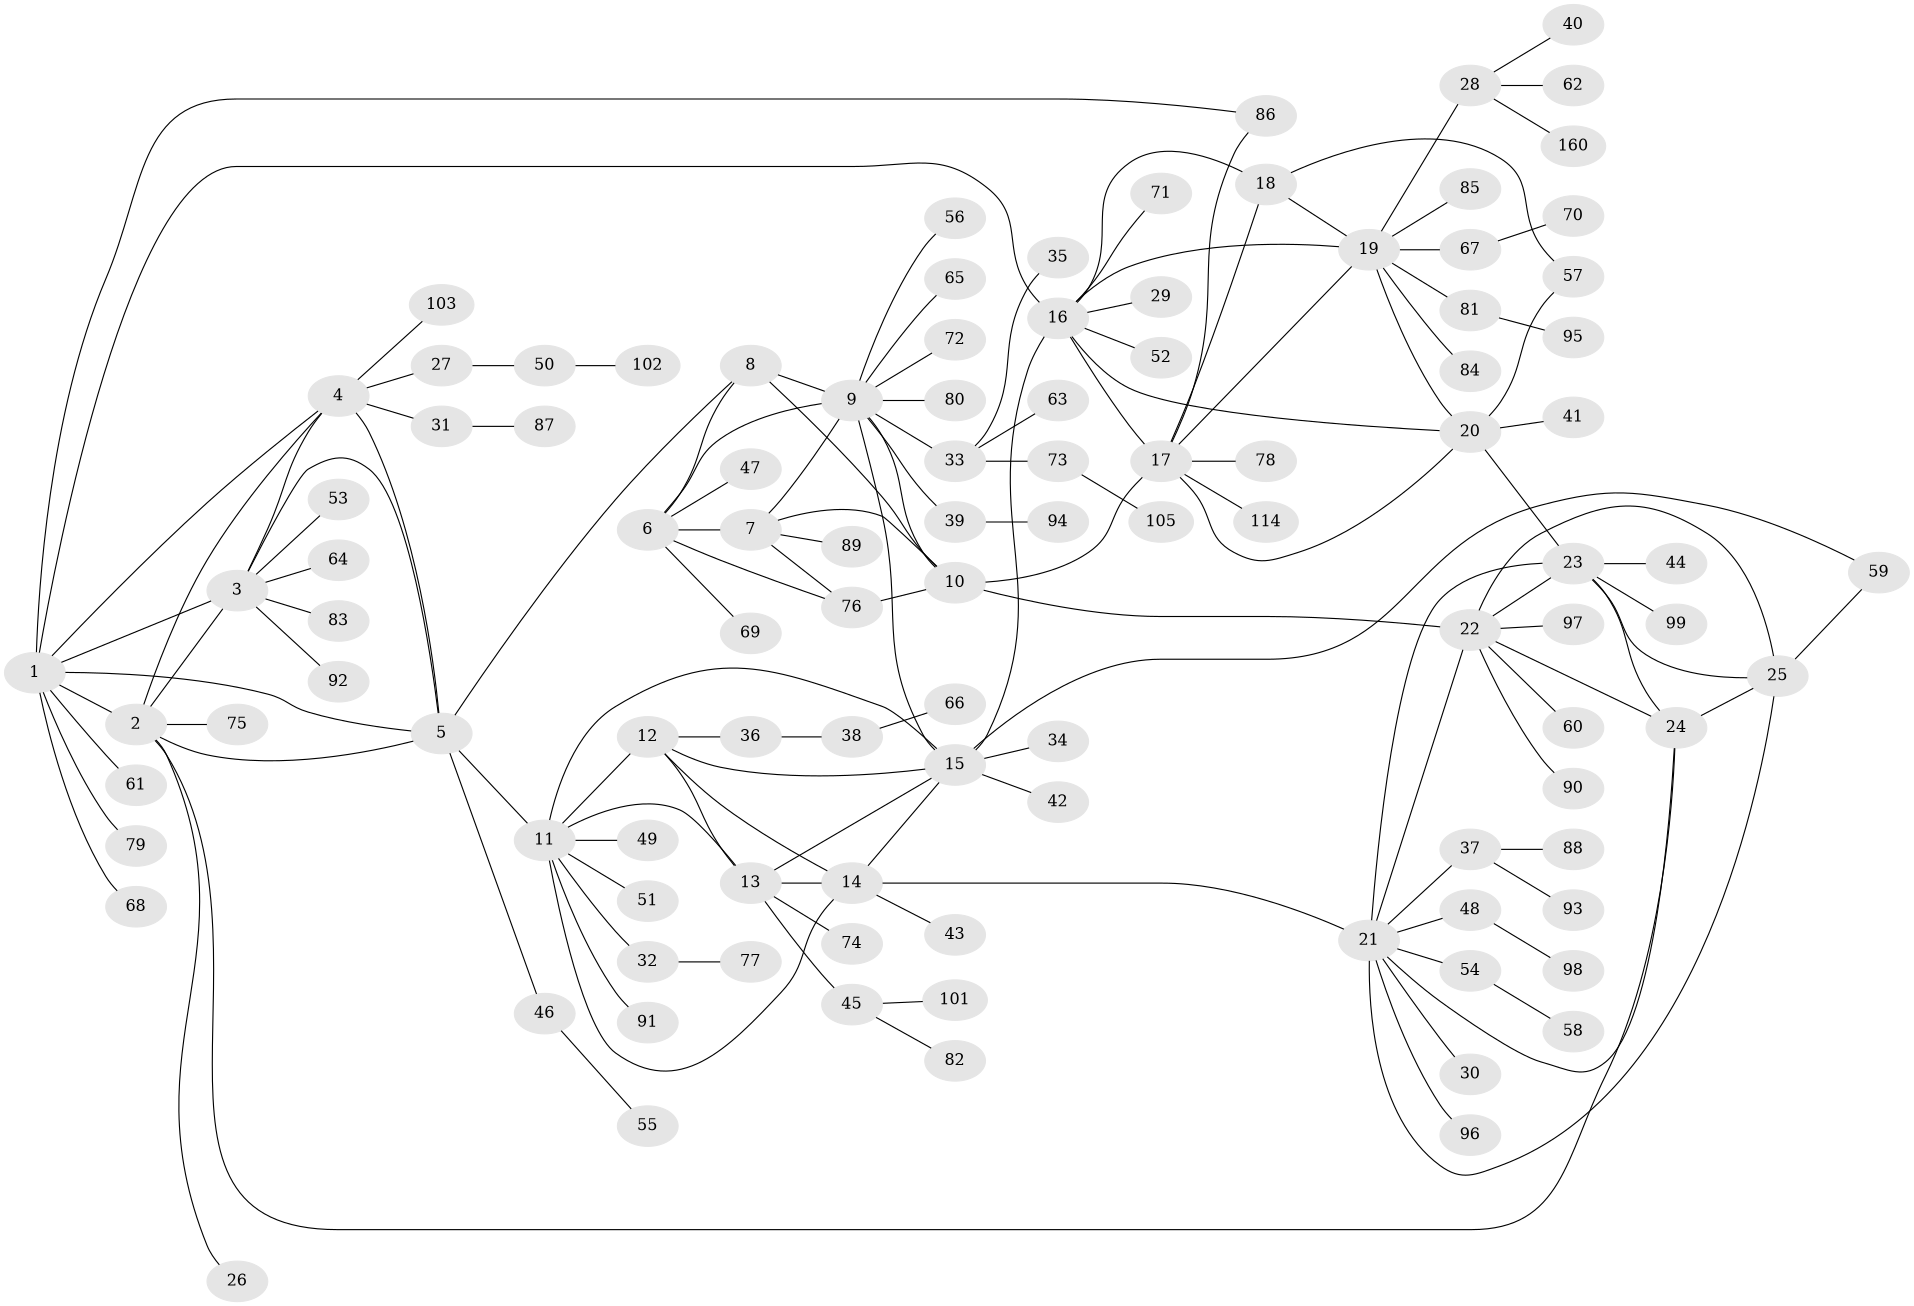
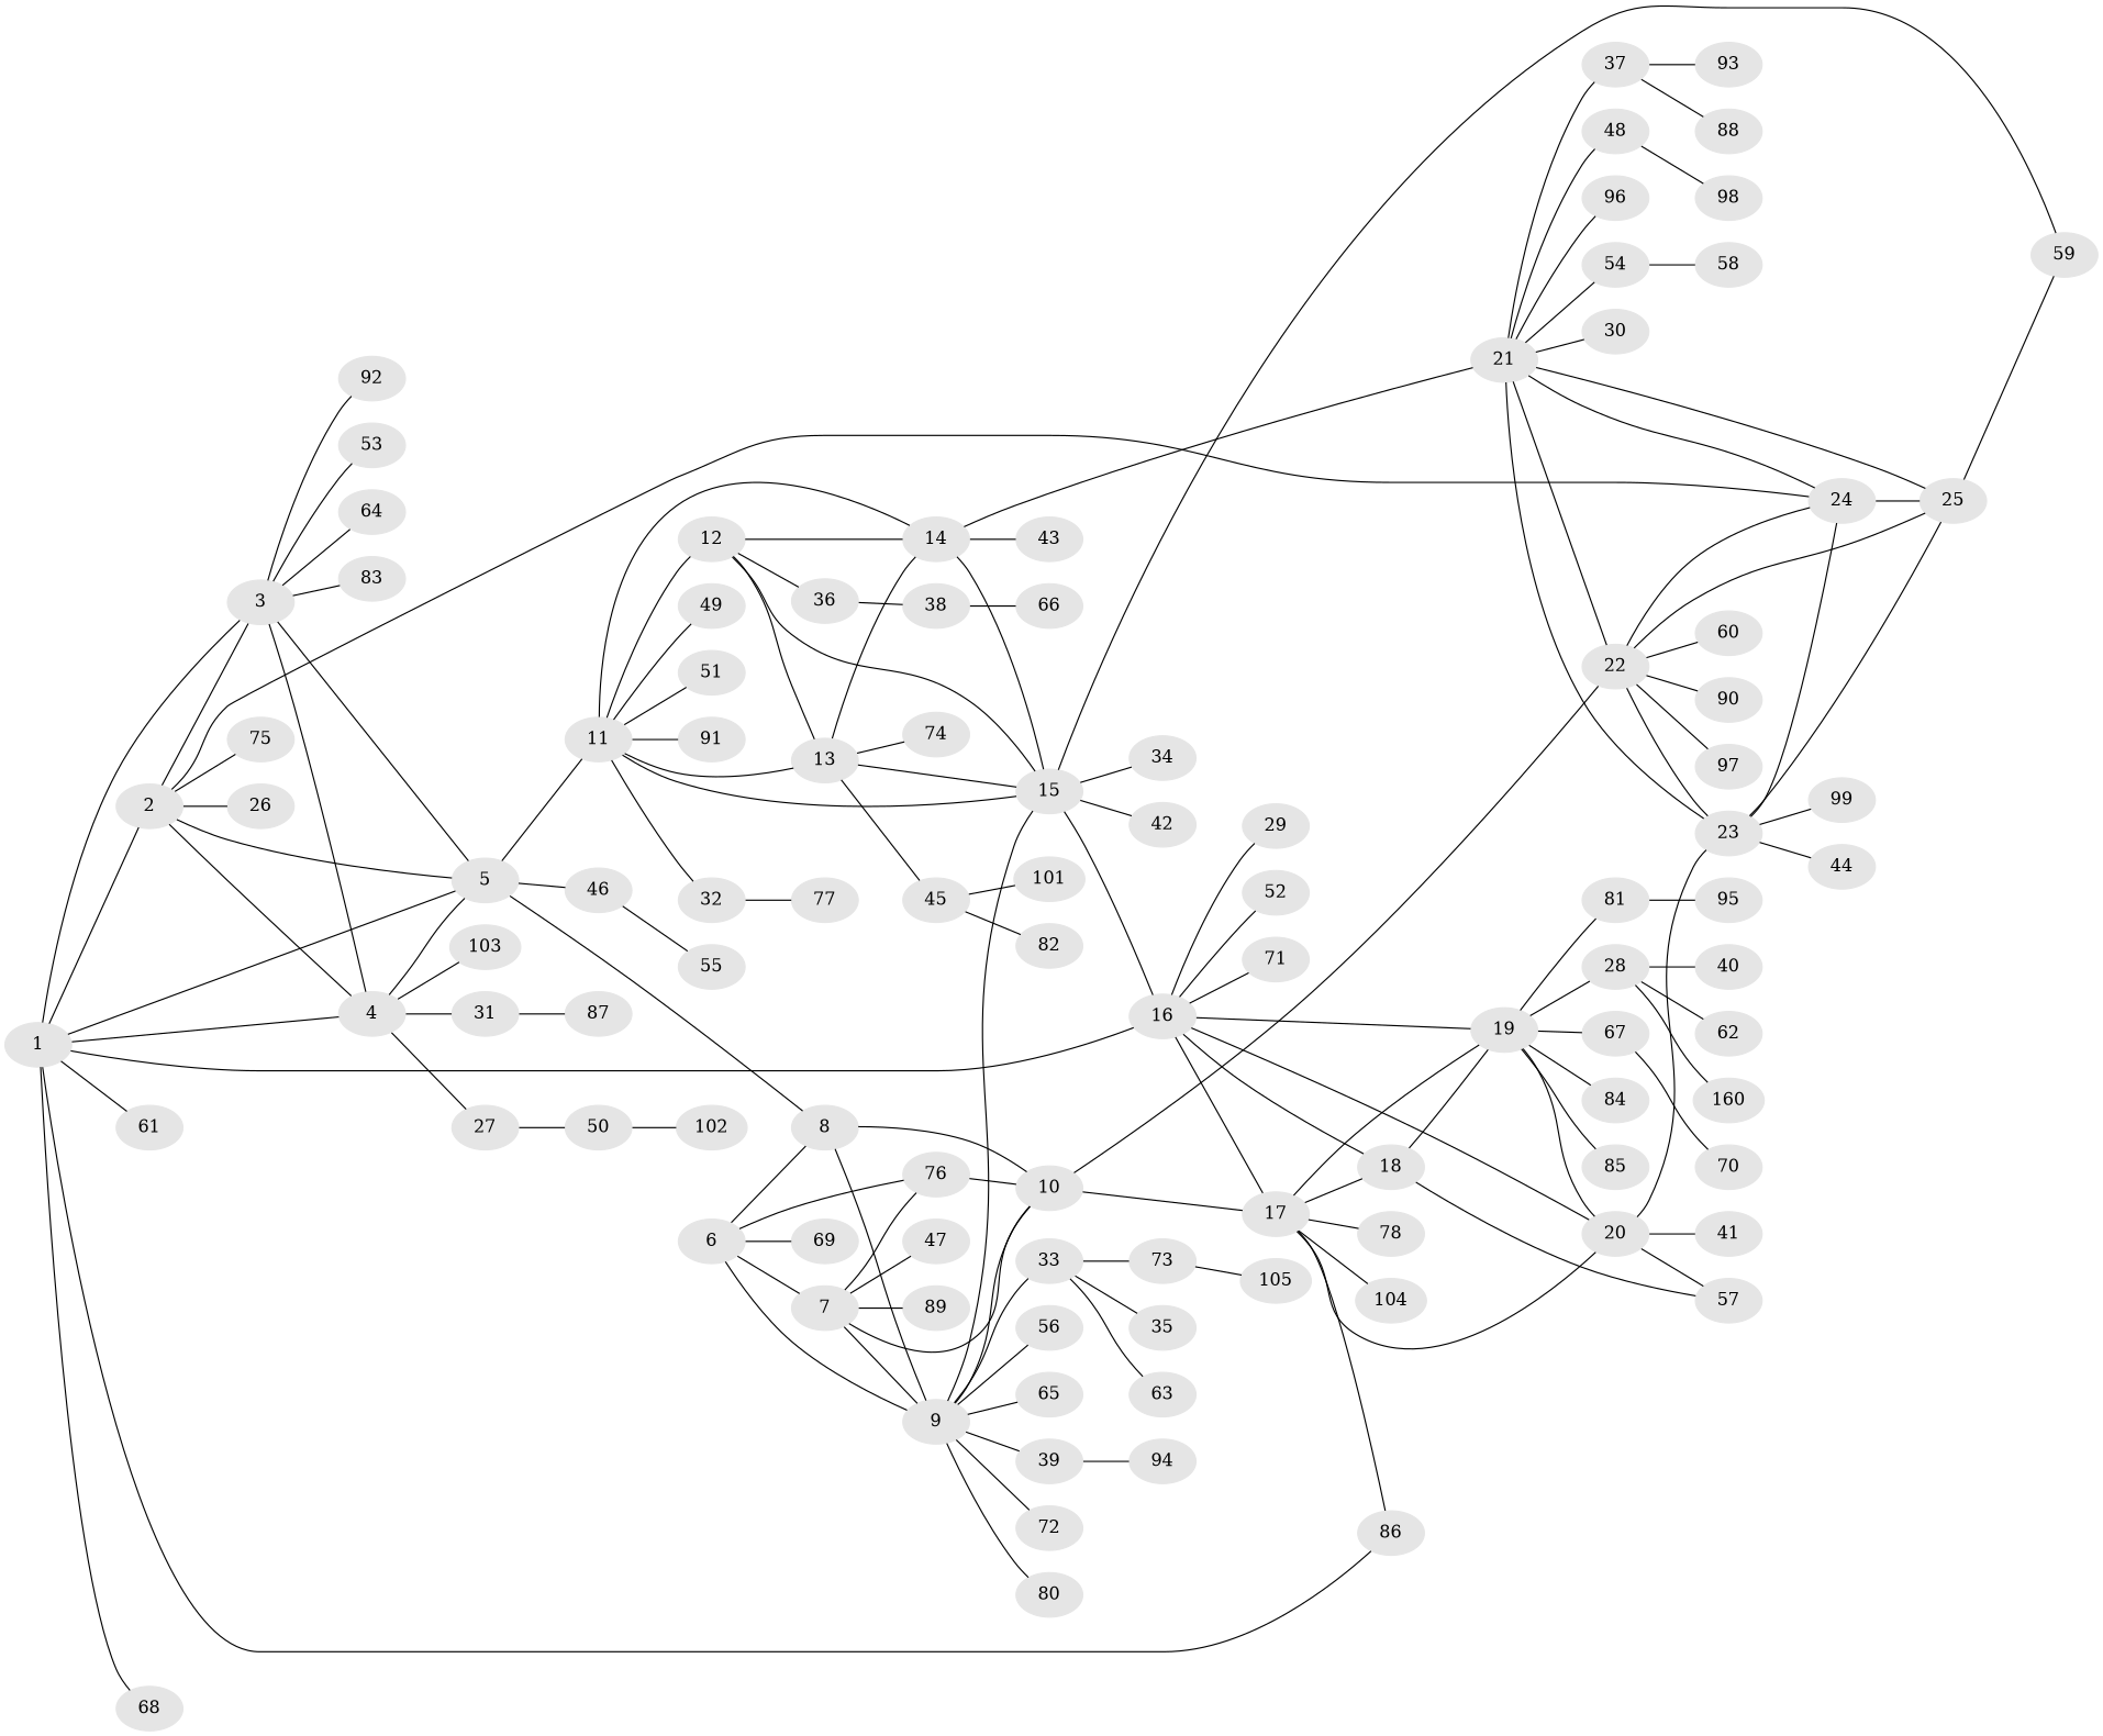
  graph {
    rankdir=LR
    node [color=gray90 style=filled]
    1
    2
    3
    4
    5
    16
    61
-   79
    86
    68
    24
    26
    75
    53
    64
    83
    92
    27
    31
    103
    8
    11
    46
    17
    18
    19
    20
    29
    52
    71
    25
    50
    87
    9
    10
    15
    12
    13
    14
    32
    49
    51
    91
    55
    6
    7
    69
    76
    47
    89
    33
    39
    56
    65
    72
    80
    22
    34
    42
    59
    35
    63
    73
    94
    78
-   104 [label=114]
+   104
    23
    60
    90
    97
    36
    45
    74
    21
    43
    77
    38
    82
    101
    30
    37
    48
    54
    96
    57
    28
    67
    81
    84
    85
    41
    40
    62
    n94 [label=160]
    70
    95
    44
    99
    93
    88
    98
    58
    102
    105
    66
    1 -- 2
    1 -- 3
    1 -- 4
    1 -- 5
    1 -- 16
    1 -- 61
-   1 -- 79
    1 -- 86
    1 -- 68
    2 -- 3
    2 -- 4
    2 -- 5
    2 -- 24
    2 -- 26
    2 -- 75
    3 -- 4
    3 -- 5
    3 -- 53
    3 -- 64
    3 -- 83
    3 -- 92
    4 -- 5
    4 -- 27
    4 -- 31
    4 -- 103
    5 -- 8
    5 -- 11
    5 -- 46
    16 -- 17
    16 -- 18
    16 -- 19
    16 -- 20
    16 -- 29
    16 -- 52
    16 -- 71
    24 -- 25
    27 -- 50
    31 -- 87
    8 -- 9
    8 -- 10
    11 -- 15
    11 -- 12
    11 -- 13
    11 -- 14
    11 -- 32
    11 -- 49
    11 -- 51
    11 -- 91
    46 -- 55
    17 -- 86
    17 -- 18
    17 -- 19
    17 -- 20
    17 -- 78
    17 -- 104
    18 -- 19
    18 -- 57
    19 -- 20
    19 -- 28
    19 -- 67
    19 -- 81
    19 -- 84
    19 -- 85
    20 -- 23
    20 -- 57
    20 -- 41
    25 -- 59
    50 -- 102
    9 -- 10
    9 -- 15
    9 -- 33
    9 -- 39
    9 -- 56
    9 -- 65
    9 -- 72
    9 -- 80
    10 -- 17
    10 -- 22
    15 -- 16
    15 -- 34
    15 -- 42
    15 -- 59
    12 -- 15
    12 -- 13
    12 -- 14
    12 -- 36
    13 -- 15
    13 -- 14
    13 -- 45
    13 -- 74
    14 -- 15
    14 -- 21
    14 -- 43
    32 -- 77
    6 -- 8
    6 -- 9
    6 -- 7
    6 -- 69
    6 -- 76
    7 -- 9
    7 -- 10
    7 -- 76
-   6 -- 47
+   7 -- 47
    7 -- 89
    76 -- 10
    33 -- 35
    33 -- 63
    33 -- 73
    39 -- 94
    22 -- 24
    22 -- 25
    22 -- 23
    22 -- 60
    22 -- 90
    22 -- 97
    73 -- 105
    23 -- 24
    23 -- 25
    23 -- 44
    23 -- 99
    36 -- 38
    45 -- 82
    45 -- 101
    21 -- 24
    21 -- 25
    21 -- 22
    21 -- 23
    21 -- 30
    21 -- 37
    21 -- 48
    21 -- 54
    21 -- 96
    38 -- 66
    37 -- 93
    37 -- 88
    48 -- 98
    54 -- 58
    28 -- 40
    28 -- 62
    28 -- n94
    67 -- 70
    81 -- 95
  }
